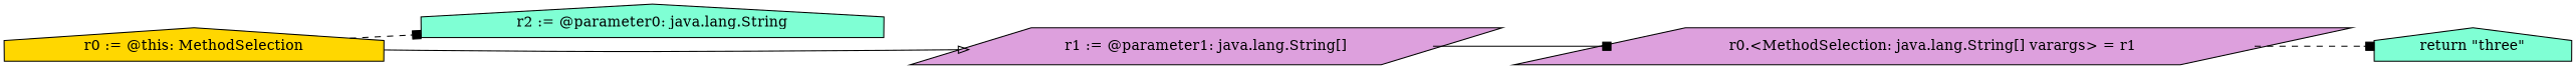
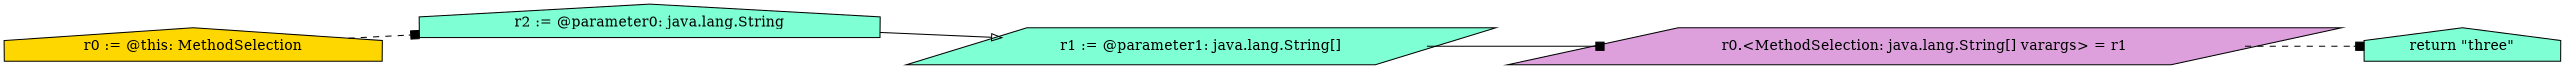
  digraph {
    rankdir=LR
    node [fillcolor=aquamarine shape=house style=filled]
    edge [arrowhead=box style=dashed]
    "r0 := @this: MethodSelection" [fillcolor=gold]
    "r2 := @parameter0: java.lang.String"
-   "r1 := @parameter1: java.lang.String[]" [fillcolor=plum shape=parallelogram]
+   "r1 := @parameter1: java.lang.String[]" [shape=parallelogram]
    "r0.<MethodSelection: java.lang.String[] varargs> = r1" [fillcolor=plum shape=parallelogram]
    "return \"three\""
    "r0 := @this: MethodSelection" -> "r2 := @parameter0: java.lang.String"
-   "r0 := @this: MethodSelection" -> "r1 := @parameter1: java.lang.String[]" [arrowhead=onormal style=solid]
+   "r2 := @parameter0: java.lang.String" -> "r1 := @parameter1: java.lang.String[]" [arrowhead=onormal style=solid]
    "r1 := @parameter1: java.lang.String[]" -> "r0.<MethodSelection: java.lang.String[] varargs> = r1" [style=solid]
    "r0.<MethodSelection: java.lang.String[] varargs> = r1" -> "return \"three\""
  }
